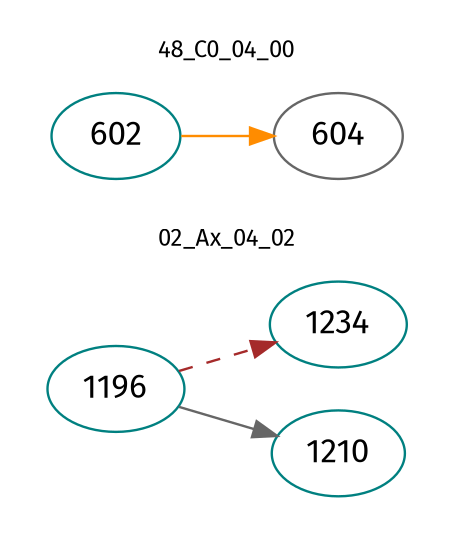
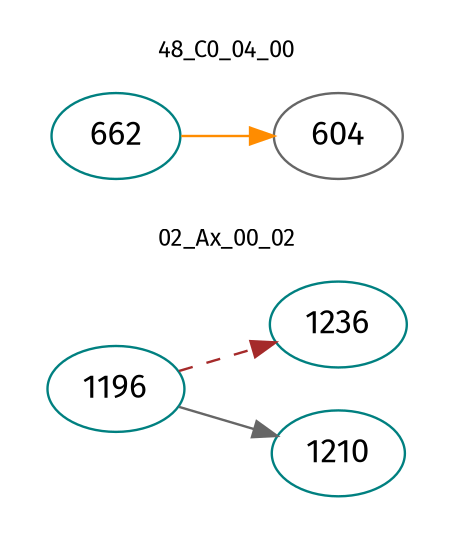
  digraph {
    fontname="Fira Sans"
    rankdir=LR
    node [color=teal fontname="Fira Sans"]
    edge [fontname="Fira Sans" style=solid]
    n1 [label=1196]
    n2 [label=1210]
-   n3 [label=1234]
-   n4 [label=602]
+   n3 [label=1236]
+   n4 [label=662]
    n5 [color=gray40 label=604]
    subgraph cluster_1 {
      color=white
      fontsize=10
-     label="02_Ax_04_02"
+     label="02_Ax_00_02"
      n1
      n2
      n3
    }
    subgraph cluster_2 {
      color=white
      fontsize=10
      label="48_C0_04_00"
      n4
      n5
    }
    n1 -> n2 [color=gray40]
    n1 -> n3 [color=brown style=dashed]
    n4 -> n5 [color=darkorange]
  }
